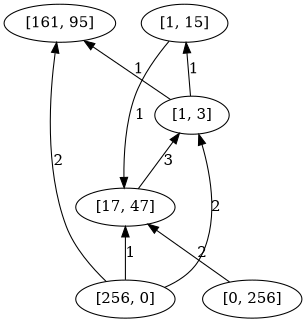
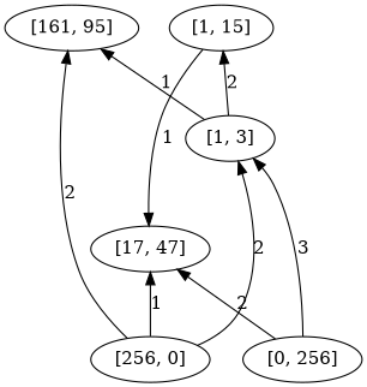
  digraph {
    ordering=out
    rankdir=BT
    node [shape=oval]
    n1 [label="[256, 0]"]
    n2 [label="[161, 95]"]
    n3 [label="[17, 47]"]
    n4 [label="[1, 3]"]
    n5 [label="[1, 15]"]
    n6 [label="[0, 256]"]
    n1 -> n2 [label=2]
    n1 -> n3 [label=1]
    n1 -> n4 [label=2]
    n4 -> n2 [label=1]
-   n4 -> n5 [label=1]
+   n4 -> n5 [label=2]
    n5 -> n3 [label=1]
    n6 -> n3 [label=2]
-   n3 -> n4 [label=3]
+   n6 -> n4 [label=3]
  }
